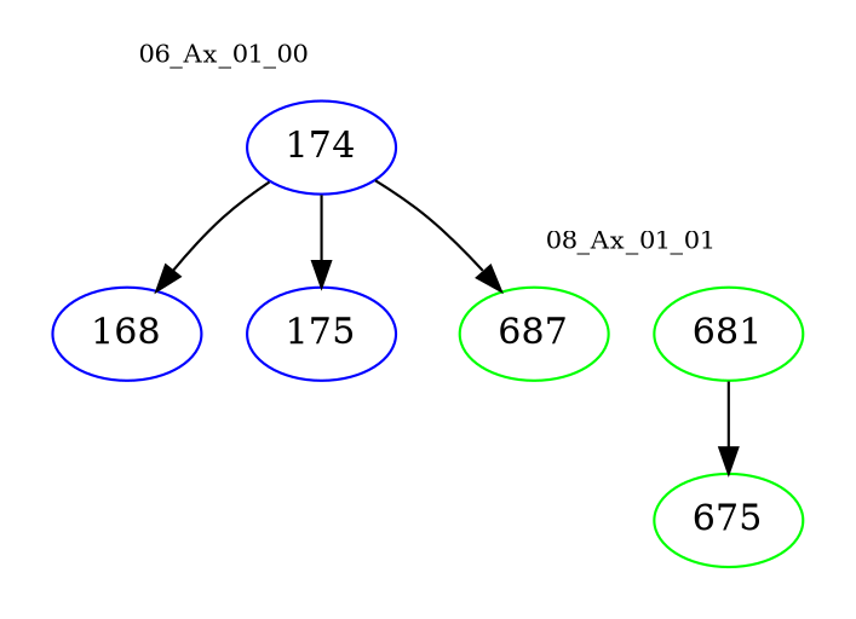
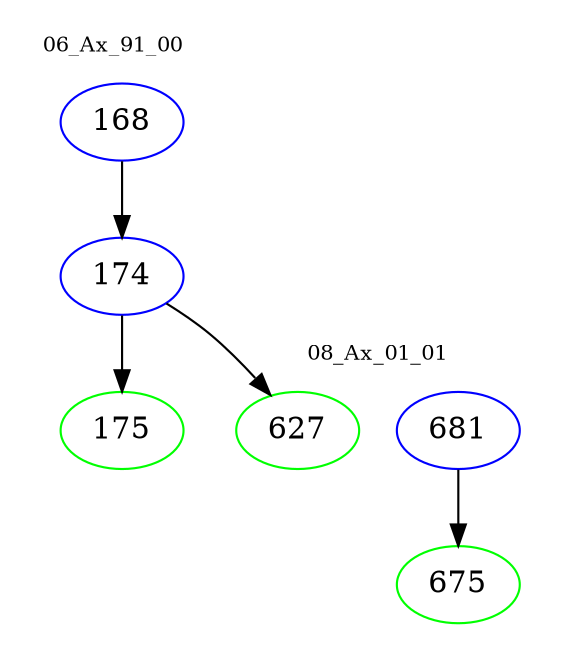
  digraph {
    node [color=blue]
    edge [color=black]
    n1 [label=174]
    n2 [label=168]
-   n3 [label=175]
-   n4 [color=green label=681]
+   n3 [color=green label=175]
+   n4 [label=681]
    n5 [color=green label=675]
-   n6 [color=green label=687]
+   n6 [color=green label=627]
    subgraph cluster_1 {
      color=white
      fontsize=10
-     label="06_Ax_01_00"
+     label="06_Ax_91_00"
      n1
      n2
      n3
    }
    subgraph cluster_2 {
      color=white
      fontsize=10
      label="08_Ax_01_01"
      n4
      n5
      n6
    }
-   n1 -> n2
+   n2 -> n1
    n1 -> n3
    n1 -> n6
    n4 -> n5
  }
